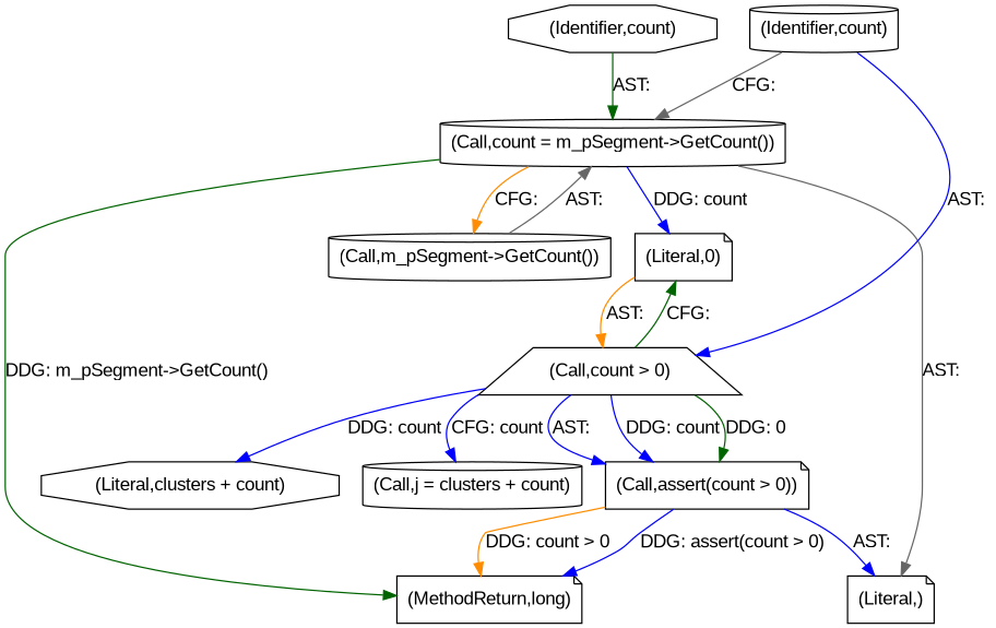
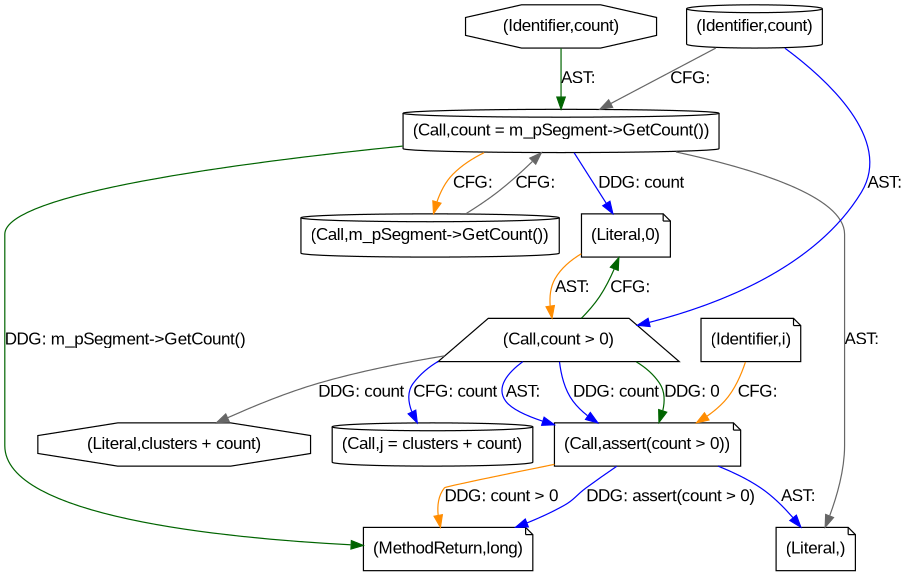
  digraph {
    fontname="Liberation Sans"
    node [fontname="Liberation Sans" shape=note]
    edge [color=blue fontname="Liberation Sans"]
    n1 [label="(Call,assert(count > 0))"]
    n2 [label="(Literal,)"]
    n3 [label="(MethodReturn,long)"]
    n4 [label="(Call,count > 0)" shape=trapezium]
    n5 [label="(Literal,0)"]
    n6 [label="(Literal,clusters + count)" shape=octagon]
    n7 [label="(Call,j = clusters + count)" shape=cylinder]
    n8 [label="(Call,count = m_pSegment->GetCount())" shape=cylinder]
    n9 [label="(Call,m_pSegment->GetCount())" shape=cylinder]
    n10 [label="(Identifier,count)" shape=octagon]
    n11 [label="(Identifier,count)" shape=cylinder]
+   n12 [label="(Identifier,i)"]
    n1 -> n2 [label="AST: "]
    n1 -> n3 [label="DDG: assert(count > 0)"]
    n1 -> n3 [color=darkorange label="DDG: count > 0"]
    n4 -> n1 [label="AST: "]
    n4 -> n1 [label="DDG: count"]
    n4 -> n1 [color=darkgreen label="DDG: 0"]
    n4 -> n5 [color=darkgreen label="CFG: "]
-   n4 -> n6 [label="DDG: count"]
+   n4 -> n6 [color=gray40 label="DDG: count"]
    n4 -> n7 [label="CFG: count"]
    n5 -> n4 [color=darkorange label="AST: "]
    n8 -> n2 [color=gray40 label="AST: "]
    n8 -> n3 [color=darkgreen label="DDG: m_pSegment->GetCount()"]
    n8 -> n5 [label="DDG: count"]
    n8 -> n9 [color=darkorange label="CFG: "]
-   n9 -> n8 [color=gray40 label="AST: "]
+   n9 -> n8 [color=gray40 label="CFG: "]
    n10 -> n8 [color=darkgreen label="AST: "]
    n11 -> n4 [label="AST: "]
    n11 -> n8 [color=gray40 label="CFG: "]
+   n12 -> n1 [color=darkorange label="CFG: "]
  }
